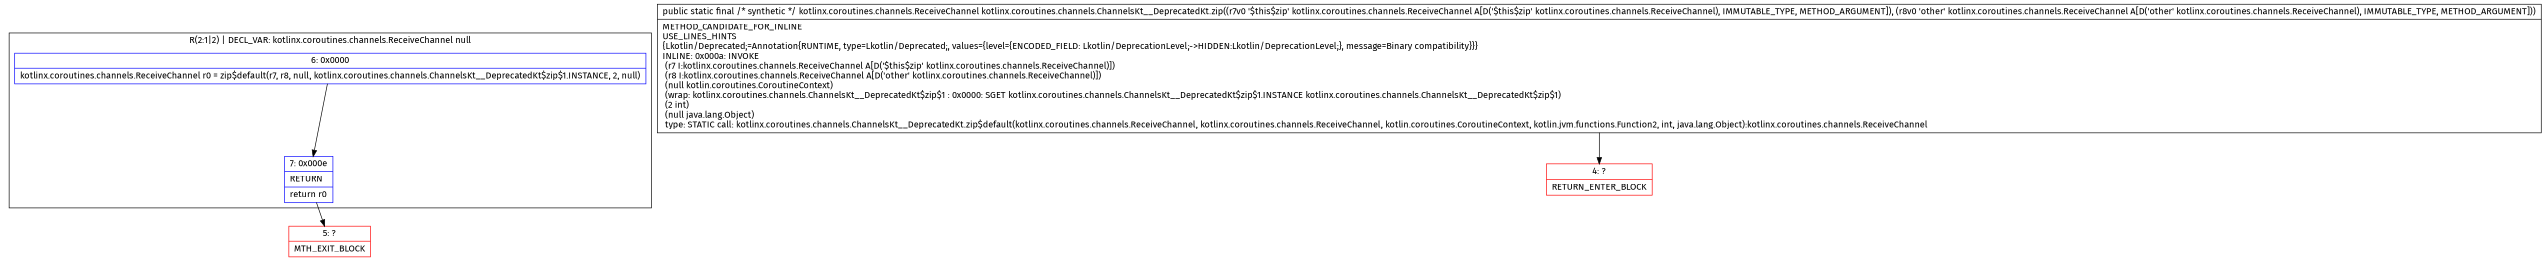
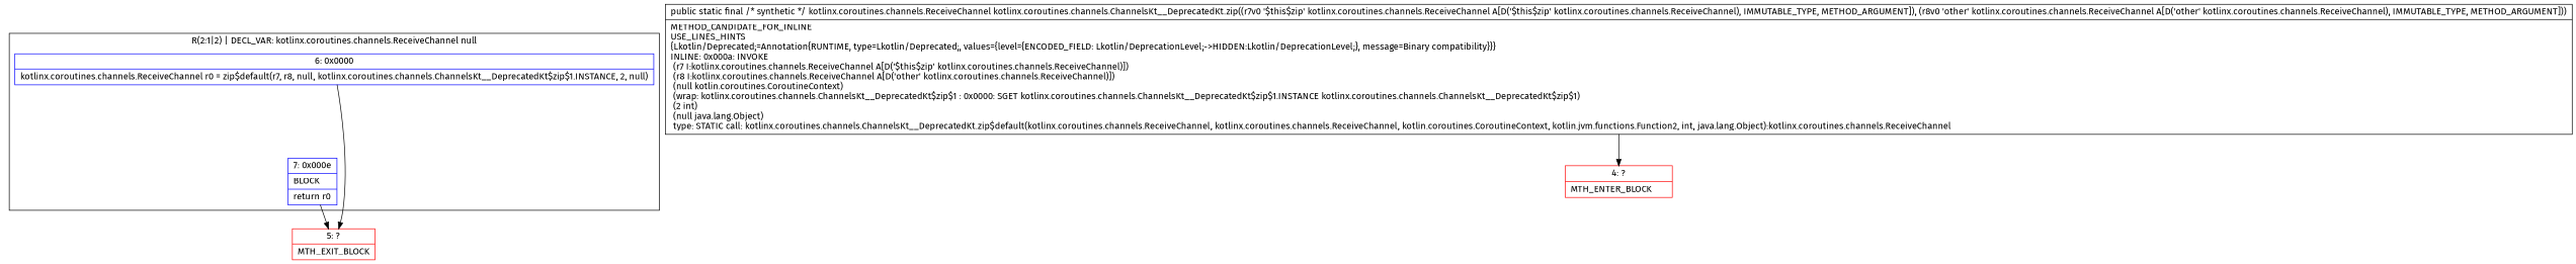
  digraph {
    fontname="Fira Sans"
    node [color=blue fontname="Fira Sans" shape=record]
    edge [fontname="Fira Sans"]
    n1 [label="{6\:\ 0x0000|kotlinx.coroutines.channels.ReceiveChannel r0 = zip$default(r7, r8, null, kotlinx.coroutines.channels.ChannelsKt__DeprecatedKt$zip$1.INSTANCE, 2, null)\l}"]
-   n2 [label="{7\:\ 0x000e|RETURN\l|return r0\l}"]
+   n2 [label="{7\:\ 0x000e|BLOCK\l|return r0\l}"]
    n3 [color=red label="{5\:\ ?|MTH_EXIT_BLOCK\l}"]
-   n4 [color=red label="{4\:\ ?|RETURN_ENTER_BLOCK\l}"]
+   n4 [color=red label="{4\:\ ?|MTH_ENTER_BLOCK\l}"]
    n5 [label="{public static final \/* synthetic *\/ kotlinx.coroutines.channels.ReceiveChannel kotlinx.coroutines.channels.ChannelsKt__DeprecatedKt.zip((r7v0 '$this$zip' kotlinx.coroutines.channels.ReceiveChannel A[D('$this$zip' kotlinx.coroutines.channels.ReceiveChannel), IMMUTABLE_TYPE, METHOD_ARGUMENT]), (r8v0 'other' kotlinx.coroutines.channels.ReceiveChannel A[D('other' kotlinx.coroutines.channels.ReceiveChannel), IMMUTABLE_TYPE, METHOD_ARGUMENT]))  | METHOD_CANDIDATE_FOR_INLINE\lUSE_LINES_HINTS\l\{Lkotlin\/Deprecated;=Annotation\{RUNTIME, type=Lkotlin\/Deprecated;, values=\{level=\{ENCODED_FIELD: Lkotlin\/DeprecationLevel;\-\>HIDDEN:Lkotlin\/DeprecationLevel;\}, message=Binary compatibility\}\}\}\lINLINE: 0x000a: INVOKE  \l  (r7 I:kotlinx.coroutines.channels.ReceiveChannel A[D('$this$zip' kotlinx.coroutines.channels.ReceiveChannel)])\l  (r8 I:kotlinx.coroutines.channels.ReceiveChannel A[D('other' kotlinx.coroutines.channels.ReceiveChannel)])\l  (null kotlin.coroutines.CoroutineContext)\l  (wrap: kotlinx.coroutines.channels.ChannelsKt__DeprecatedKt$zip$1 : 0x0000: SGET   kotlinx.coroutines.channels.ChannelsKt__DeprecatedKt$zip$1.INSTANCE kotlinx.coroutines.channels.ChannelsKt__DeprecatedKt$zip$1)\l  (2 int)\l  (null java.lang.Object)\l type: STATIC call: kotlinx.coroutines.channels.ChannelsKt__DeprecatedKt.zip$default(kotlinx.coroutines.channels.ReceiveChannel, kotlinx.coroutines.channels.ReceiveChannel, kotlin.coroutines.CoroutineContext, kotlin.jvm.functions.Function2, int, java.lang.Object):kotlinx.coroutines.channels.ReceiveChannel\l}" color=""]
    subgraph cluster_1 {
      label="R(2:1|2) | DECL_VAR: kotlinx.coroutines.channels.ReceiveChannel null\l"
      n1
      n2
    }
-   n1 -> n2
+   n1 -> n3
    n2 -> n3
    n5 -> n4
  }
